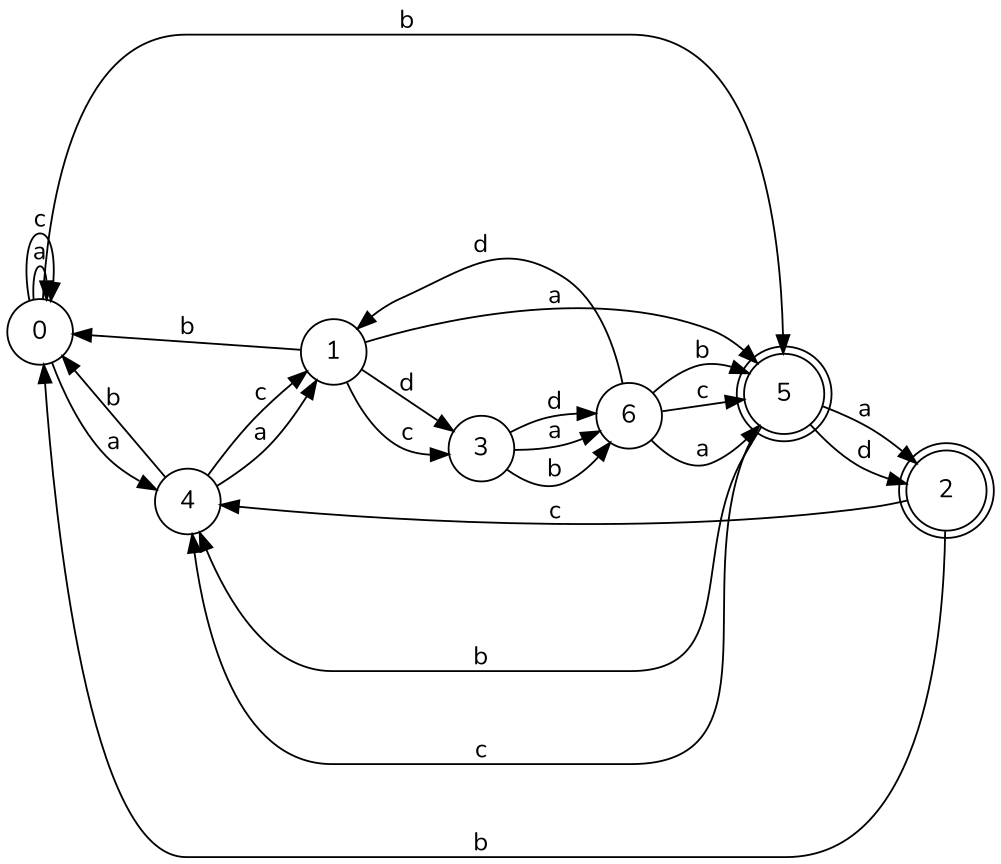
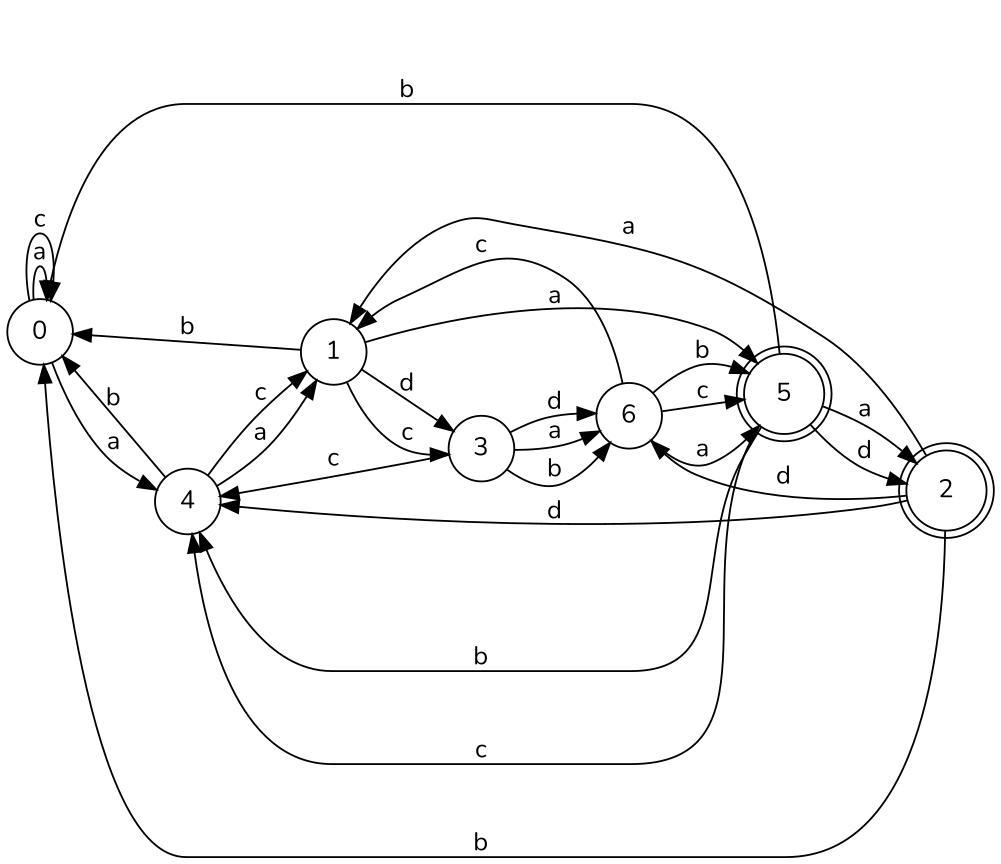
  digraph {
    fontname=Nunito
    rankdir=LR
    node [color=black fillcolor=white fontname=Nunito shape=circle style=filled]
    edge [fontname=Nunito]
    n1 [label=0]
    n2 [label=4]
    n3 [label=5 shape=doublecircle style="rounded,filled"]
    n4 [label=1]
    n5 [label=2 shape=doublecircle style="rounded,filled"]
    n6 [label=3]
    n7 [label=6]
    n1 -> n1 [label=a]
    n1 -> n1 [label=c]
    n1 -> n2 [label=a]
-   n1 -> n3 [label=b]
+   n3 -> n1 [label=b]
    n2 -> n1 [label=b]
    n2 -> n4 [label=a]
    n2 -> n4 [label=c]
    n3 -> n2 [label=b]
    n3 -> n2 [label=c]
    n3 -> n5 [label=a]
    n3 -> n5 [label=d]
    n4 -> n1 [label=b]
    n4 -> n3 [label=a]
    n4 -> n6 [label=c]
    n4 -> n6 [label=d]
    n5 -> n1 [label=b]
-   n5 -> n2 [label=c]
+   n5 -> n2 [label=d]
+   n5 -> n4 [label=a]
+   n5 -> n7 [label=d]
+   n6 -> n2 [label=c]
    n6 -> n7 [label=a]
    n6 -> n7 [label=b]
    n6 -> n7 [label=d]
    n7 -> n3 [label=a]
    n7 -> n3 [label=b]
    n7 -> n3 [label=c]
-   n7 -> n4 [label=d]
+   n7 -> n4 [label=c]
  }
